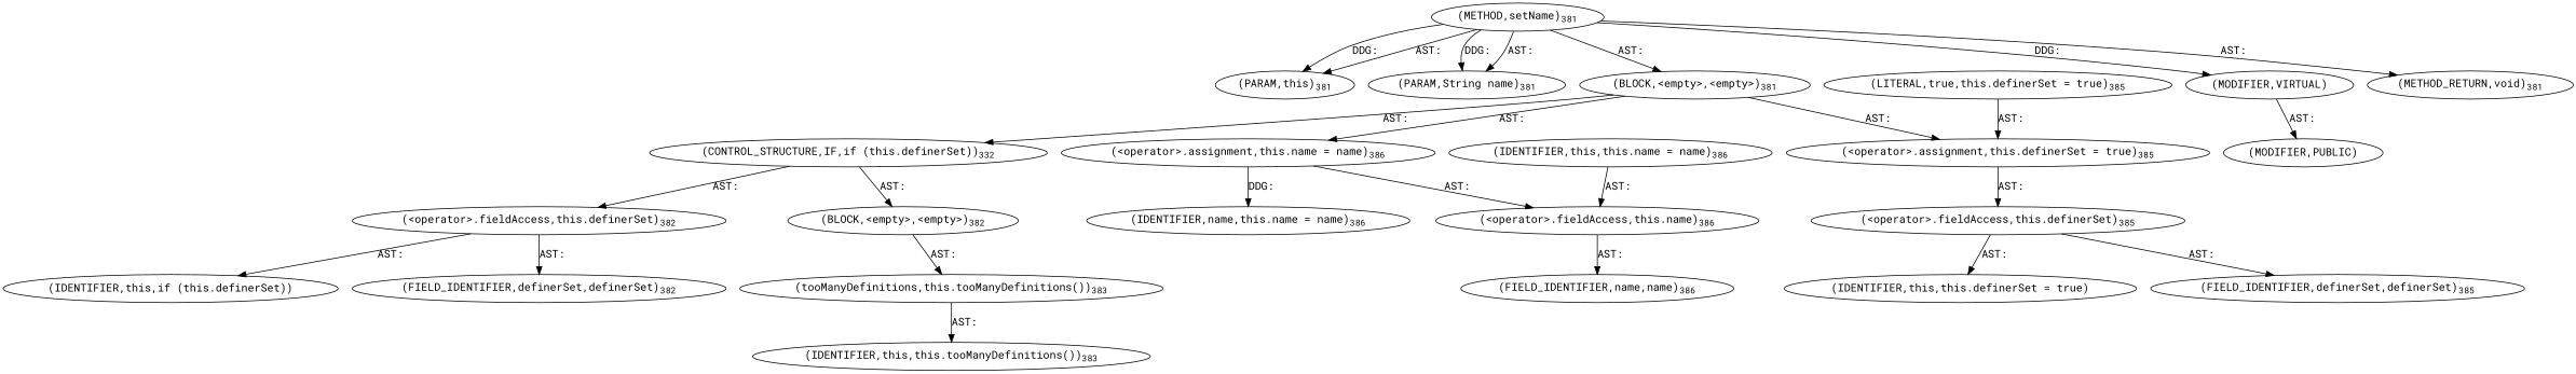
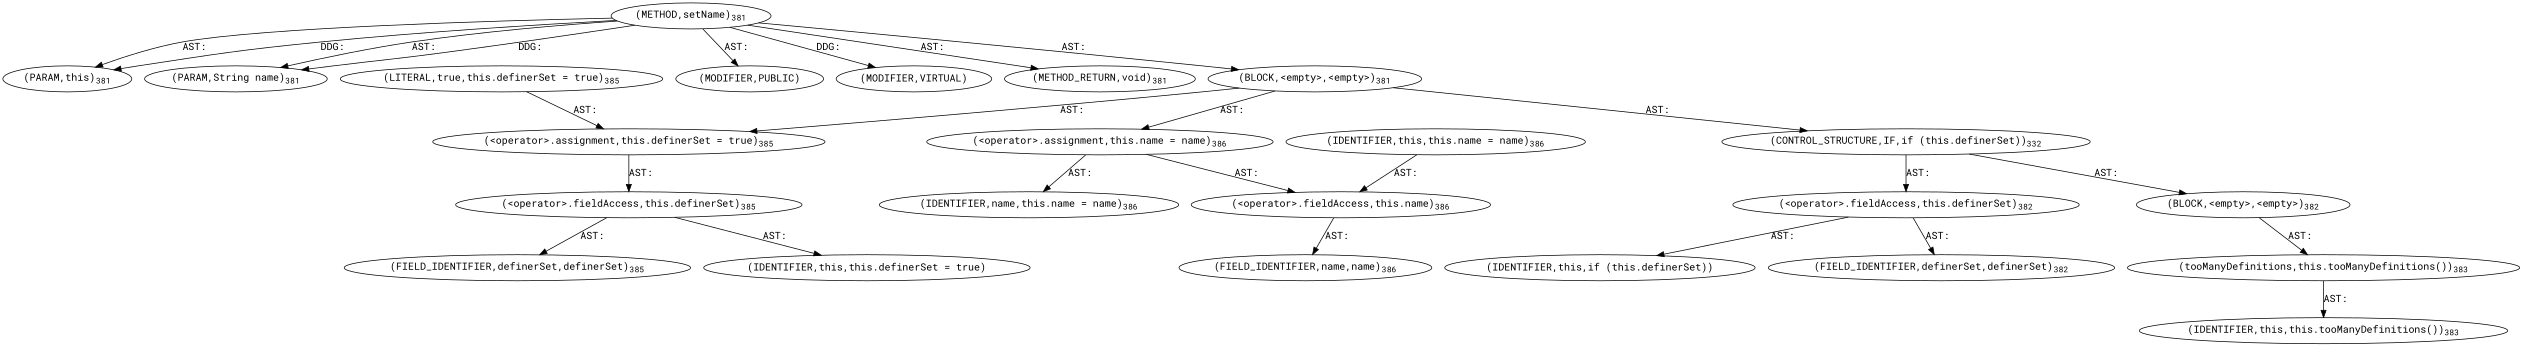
  digraph {
    fontname="Roboto Mono"
    node [fontname="Roboto Mono"]
    edge [fontname="Roboto Mono"]
    n1 [label=<(METHOD,setName)<SUB>381</SUB>>]
    n2 [label=<(PARAM,this)<SUB>381</SUB>>]
    n3 [label=<(PARAM,String name)<SUB>381</SUB>>]
    n4 [label=<(BLOCK,&lt;empty&gt;,&lt;empty&gt;)<SUB>381</SUB>>]
    n5 [label=<(MODIFIER,PUBLIC)>]
    n6 [label=<(MODIFIER,VIRTUAL)>]
    n7 [label=<(METHOD_RETURN,void)<SUB>381</SUB>>]
    n8 [label=<(CONTROL_STRUCTURE,IF,if (this.definerSet))<SUB>332</SUB>>]
    n9 [label=<(&lt;operator&gt;.assignment,this.definerSet = true)<SUB>385</SUB>>]
    n10 [label=<(&lt;operator&gt;.assignment,this.name = name)<SUB>386</SUB>>]
    n11 [label=<(&lt;operator&gt;.fieldAccess,this.definerSet)<SUB>382</SUB>>]
    n12 [label=<(BLOCK,&lt;empty&gt;,&lt;empty&gt;)<SUB>382</SUB>>]
    n13 [label=<(&lt;operator&gt;.fieldAccess,this.definerSet)<SUB>385</SUB>>]
    n14 [label=<(&lt;operator&gt;.fieldAccess,this.name)<SUB>386</SUB>>]
    n15 [label=<(IDENTIFIER,name,this.name = name)<SUB>386</SUB>>]
    n16 [label=<(IDENTIFIER,this,if (this.definerSet))>]
    n17 [label=<(FIELD_IDENTIFIER,definerSet,definerSet)<SUB>382</SUB>>]
    n18 [label=<(tooManyDefinitions,this.tooManyDefinitions())<SUB>383</SUB>>]
    n19 [label=<(IDENTIFIER,this,this.tooManyDefinitions())<SUB>383</SUB>>]
    n20 [label=<(IDENTIFIER,this,this.definerSet = true)>]
    n21 [label=<(FIELD_IDENTIFIER,definerSet,definerSet)<SUB>385</SUB>>]
    n22 [label=<(LITERAL,true,this.definerSet = true)<SUB>385</SUB>>]
    n23 [label=<(FIELD_IDENTIFIER,name,name)<SUB>386</SUB>>]
    n24 [label=<(IDENTIFIER,this,this.name = name)<SUB>386</SUB>>]
    n1 -> n2 [label="AST: "]
    n1 -> n2 [label="DDG: "]
    n1 -> n3 [label="AST: "]
    n1 -> n3 [label="DDG: "]
    n1 -> n4 [label="AST: "]
-   n6 -> n5 [label="AST: "]
+   n1 -> n5 [label="AST: "]
    n1 -> n6 [label="DDG: "]
    n1 -> n7 [label="AST: "]
    n4 -> n8 [label="AST: "]
    n4 -> n9 [label="AST: "]
    n4 -> n10 [label="AST: "]
    n8 -> n11 [label="AST: "]
    n8 -> n12 [label="AST: "]
    n9 -> n13 [label="AST: "]
    n10 -> n14 [label="AST: "]
-   n10 -> n15 [label="DDG: "]
+   n10 -> n15 [label="AST: "]
    n11 -> n16 [label="AST: "]
    n11 -> n17 [label="AST: "]
    n12 -> n18 [label="AST: "]
    n13 -> n20 [label="AST: "]
    n13 -> n21 [label="AST: "]
    n14 -> n23 [label="AST: "]
    n18 -> n19 [label="AST: "]
    n22 -> n9 [label="AST: "]
    n24 -> n14 [label="AST: "]
  }
